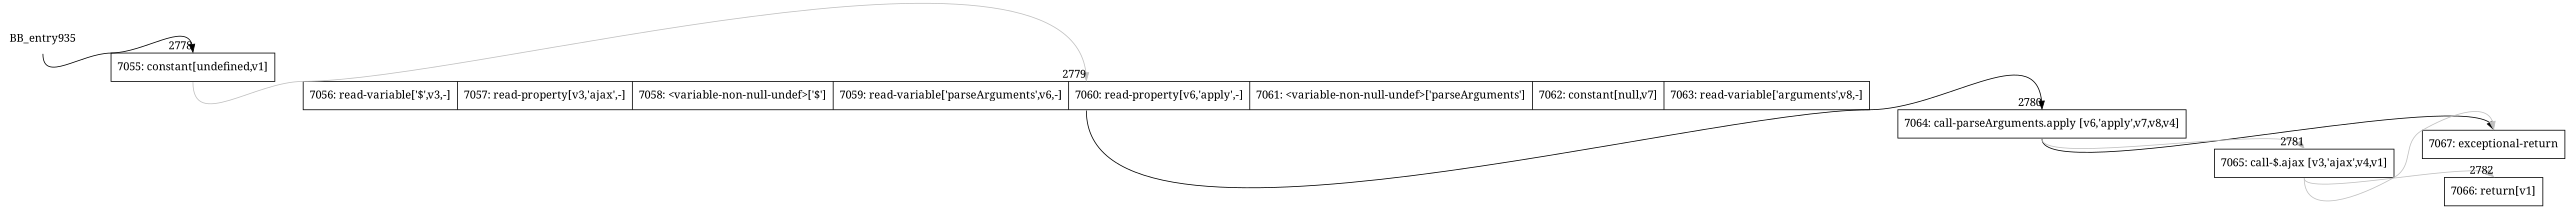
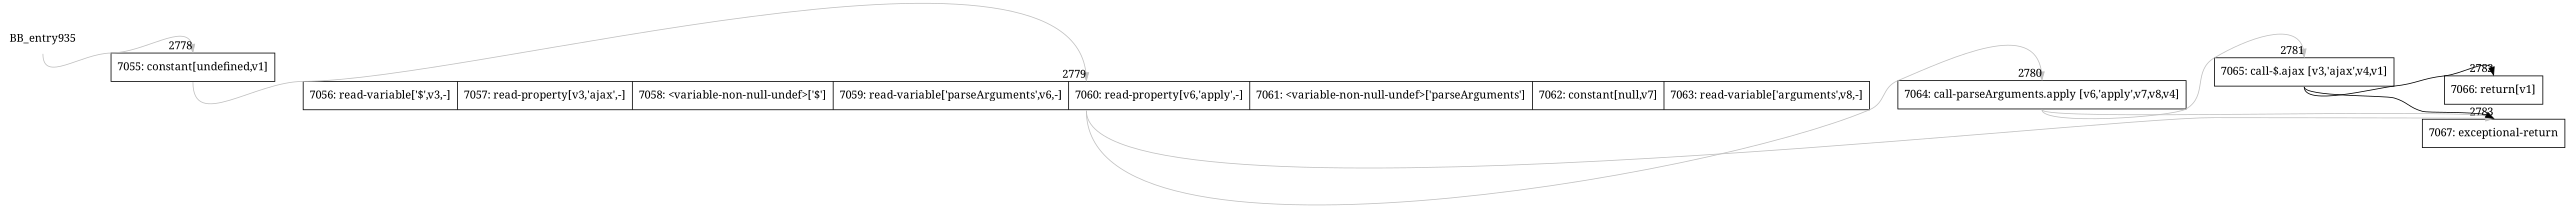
  digraph {
    fontname="Noto Serif"
    rankdir=LR
    node [fontname="Noto Serif" shape=record]
    edge [fontname="Noto Serif" headport=n tailport=s color=gray]
    n1 [label=BB_entry935 shape=none]
    n2 [label="{7055: constant[undefined,v1]}"]
    n3 [label="{7056: read-variable['$',v3,-]|7057: read-property[v3,'ajax',-]|7058: \<variable-non-null-undef\>['$']|7059: read-variable['parseArguments',v6,-]|7060: read-property[v6,'apply',-]|7061: \<variable-non-null-undef\>['parseArguments']|7062: constant[null,v7]|7063: read-variable['arguments',v8,-]}"]
    n4 [label="{7064: call-parseArguments.apply [v6,'apply',v7,v8,v4]}"]
    n5 [label="{7067: exceptional-return}"]
    n6 [label="{7065: call-$.ajax [v3,'ajax',v4,v1]}"]
    n7 [label="{7066: return[v1]}"]
-   n1 -> n2 [headlabel="    2778" color=""]
+   n1 -> n2 [headlabel="    2778"]
    n2 -> n3 [headlabel="      2779"]
-   n3 -> n4 [headlabel="      2780" color=""]
-   n4 -> n5 [color=black]
+   n3 -> n4 [headlabel="      2780"]
+   n3 -> n5 [headlabel="      2783"]
+   n4 -> n5
    n4 -> n6 [headlabel="      2781"]
-   n6 -> n5
-   n6 -> n7 [headlabel="      2782"]
+   n6 -> n5 [color=black]
+   n6 -> n7 [headlabel="      2782" color=""]
  }
